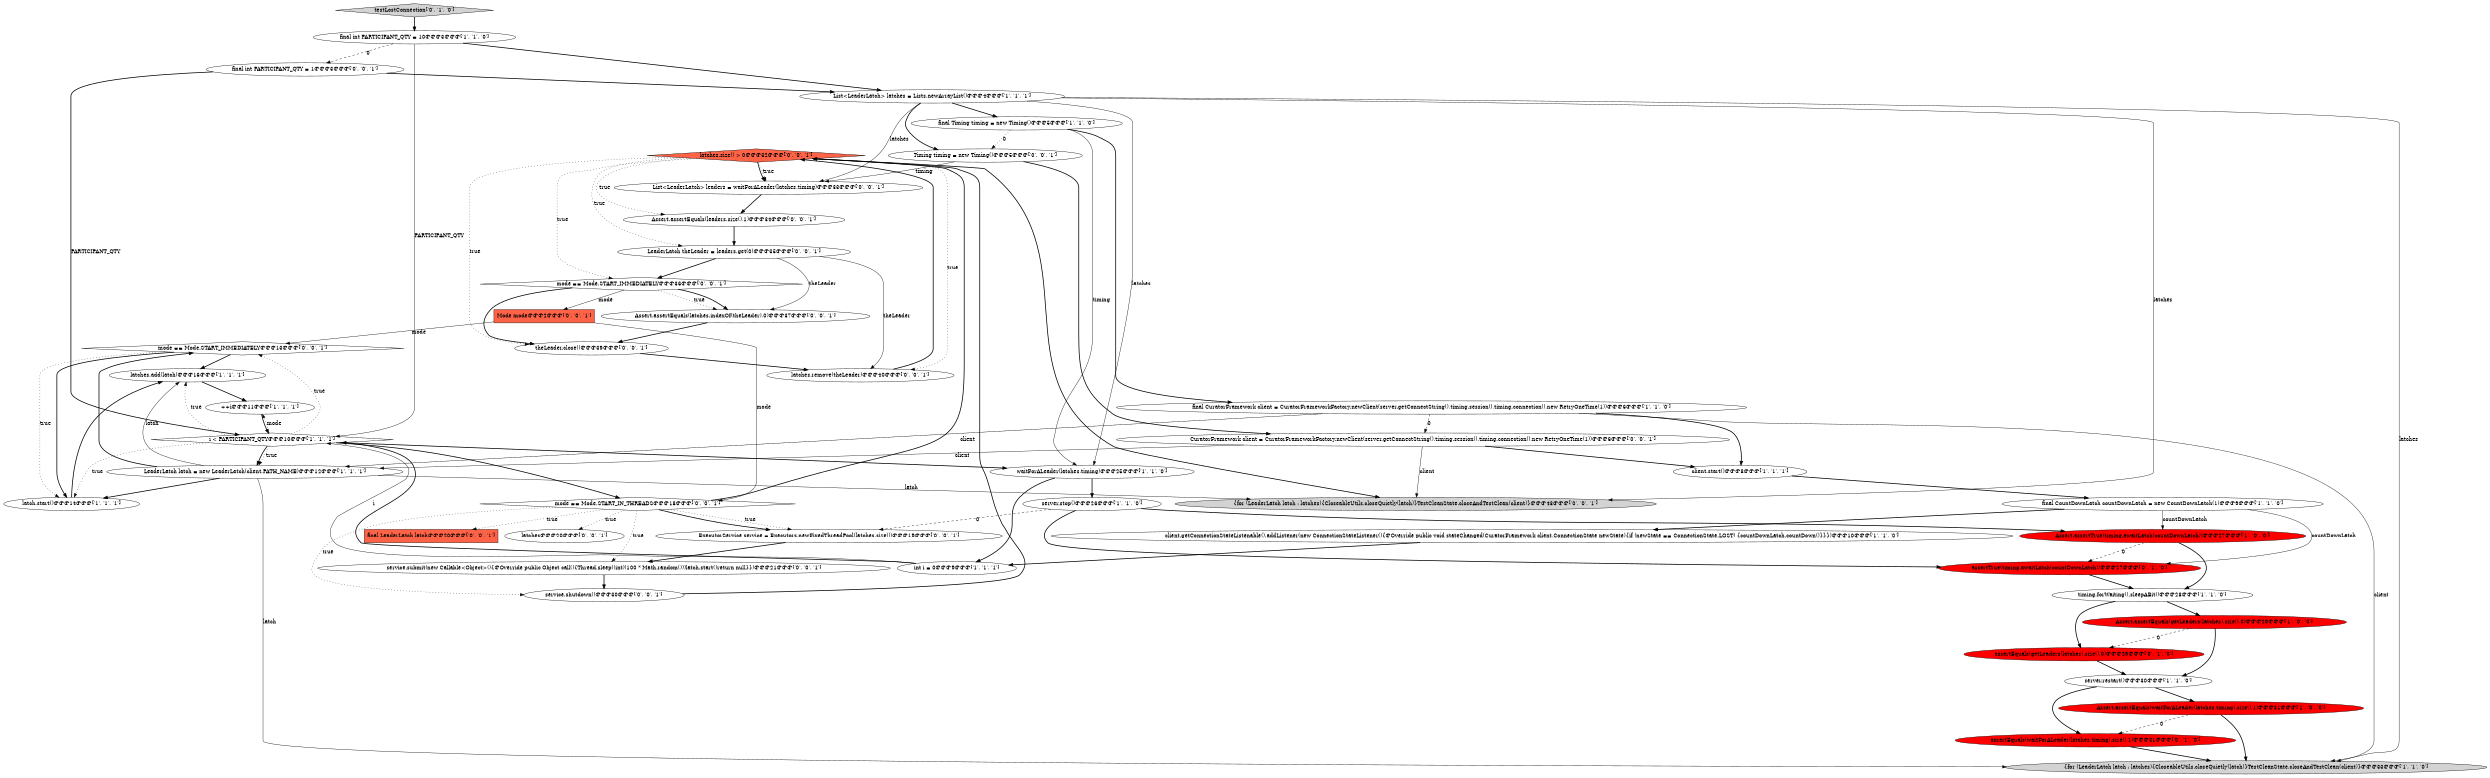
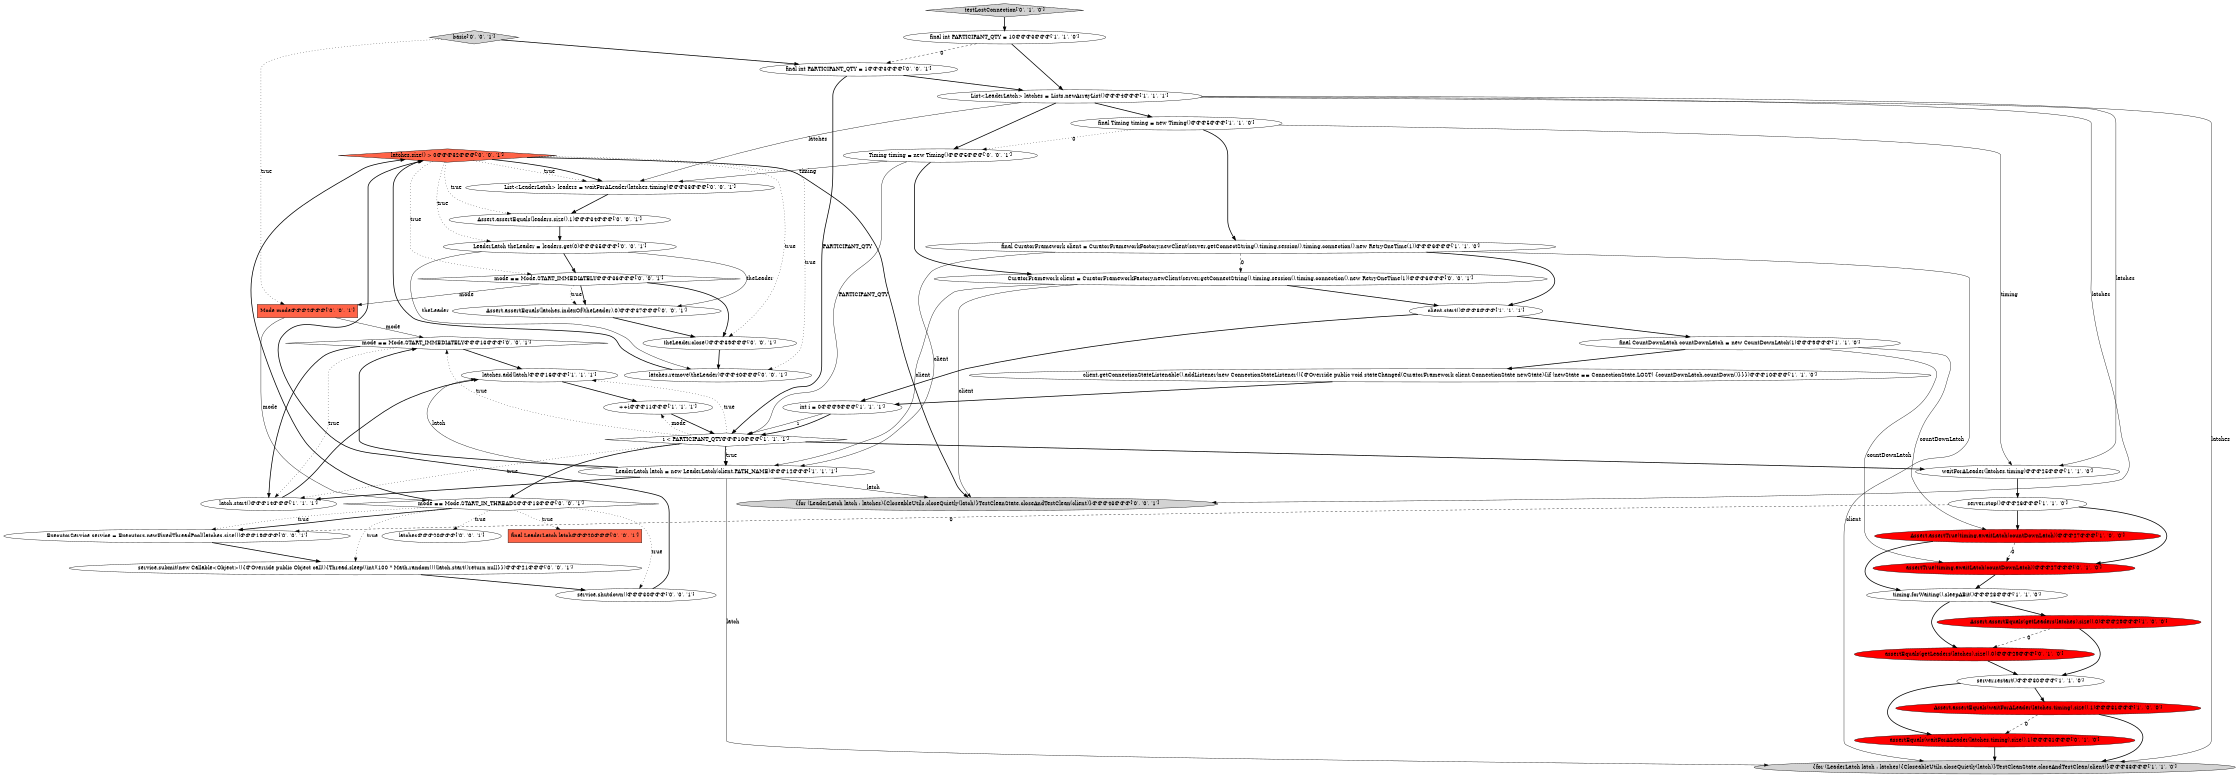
  digraph {
    node [fillcolor=white shape=ellipse style=filled]
    edge [style=bold]
    n1 [fillcolor=tomato label="latches.size() > 0@@@32@@@['0', '0', '1']" shape=diamond]
    n2 [label="latches.remove(theLeader)@@@40@@@['0', '0', '1']"]
    n3 [label="Assert.assertEquals(leaders.size(),1)@@@34@@@['0', '0', '1']"]
    n4 [label="mode == Mode.START_IMMEDIATELY@@@36@@@['0', '0', '1']" shape=diamond]
    n5 [label="LeaderLatch theLeader = leaders.get(0)@@@35@@@['0', '0', '1']"]
    n6 [label="List<LeaderLatch> leaders = waitForALeader(latches,timing)@@@33@@@['0', '0', '1']"]
    n7 [fillcolor=lightgray label="{for (LeaderLatch latch : latches){CloseableUtils.closeQuietly(latch)}TestCleanState.closeAndTestClean(client)}@@@43@@@['0', '0', '1']"]
    n8 [label="theLeader.close()@@@39@@@['0', '0', '1']"]
    n9 [label="Assert.assertEquals(latches.indexOf(theLeader),0)@@@37@@@['0', '0', '1']"]
    n10 [fillcolor=tomato label="Mode mode@@@2@@@['0', '0', '1']" shape=box]
    n11 [fillcolor=red label="Assert.assertTrue(timing.awaitLatch(countDownLatch))@@@27@@@['1', '0', '0']"]
    n12 [fillcolor=red label="assertTrue(timing.awaitLatch(countDownLatch))@@@27@@@['0', '1', '0']"]
    n13 [label="timing.forWaiting().sleepABit()@@@28@@@['1', '1', '0']"]
    n14 [fillcolor=red label="assertEquals(getLeaders(latches).size(),0)@@@29@@@['0', '1', '0']"]
    n15 [fillcolor=red label="Assert.assertEquals(getLeaders(latches).size(),0)@@@29@@@['1', '0', '0']"]
    n16 [label="++i@@@11@@@['1', '1', '1']"]
    n17 [label="i < PARTICIPANT_QTY@@@10@@@['1', '1', '1']" shape=diamond]
    n18 [label="LeaderLatch latch = new LeaderLatch(client,PATH_NAME)@@@12@@@['1', '1', '1']"]
    n19 [label="latches.add(latch)@@@16@@@['1', '1', '1']"]
    n20 [label="mode == Mode.START_IMMEDIATELY@@@13@@@['0', '0', '1']" shape=diamond]
    n21 [label="latch.start()@@@14@@@['1', '1', '1']"]
    n22 [label="mode == Mode.START_IN_THREADS@@@18@@@['0', '0', '1']" shape=diamond]
    n23 [label="waitForALeader(latches,timing)@@@25@@@['1', '1', '0']"]
    n24 [label="final int PARTICIPANT_QTY = 1@@@3@@@['0', '0', '1']"]
    n25 [label="List<LeaderLatch> latches = Lists.newArrayList()@@@4@@@['1', '1', '1']"]
    n26 [fillcolor=lightgray label="{for (LeaderLatch latch : latches){CloseableUtils.closeQuietly(latch)}TestCleanState.closeAndTestClean(client)}@@@33@@@['1', '1', '0']"]
    n27 [label="final Timing timing = new Timing()@@@5@@@['1', '1', '0']"]
    n28 [label="Timing timing = new Timing()@@@5@@@['0', '0', '1']"]
    n29 [label="server.stop()@@@26@@@['1', '1', '0']"]
    n30 [label="ExecutorService service = Executors.newFixedThreadPool(latches.size())@@@19@@@['0', '0', '1']"]
    n31 [label="service.submit(new Callable<Object>(){@Override public Object call(){Thread.sleep((int)(100 * Math.random()))latch.start()return null}})@@@21@@@['0', '0', '1']"]
    n32 [label="service.shutdown()@@@30@@@['0', '0', '1']"]
    n33 [label="final CuratorFramework client = CuratorFrameworkFactory.newClient(server.getConnectString(),timing.session(),timing.connection(),new RetryOneTime(1))@@@6@@@['1', '1', '0']"]
    n34 [label="CuratorFramework client = CuratorFrameworkFactory.newClient(server.getConnectString(),timing.session(),timing.connection(),new RetryOneTime(1))@@@6@@@['0', '0', '1']"]
    n35 [label="client.start()@@@8@@@['1', '1', '1']"]
    n36 [label="final CountDownLatch countDownLatch = new CountDownLatch(1)@@@9@@@['1', '1', '0']"]
    n37 [label="int i = 0@@@9@@@['1', '1', '1']"]
    n38 [label="server.restart()@@@30@@@['1', '1', '0']"]
    n39 [fillcolor=red label="Assert.assertEquals(waitForALeader(latches,timing).size(),1)@@@31@@@['1', '0', '0']"]
    n40 [fillcolor=red label="assertEquals(waitForALeader(latches,timing).size(),1)@@@31@@@['0', '1', '0']"]
    n41 [label="latches@@@20@@@['0', '0', '1']"]
    n42 [fillcolor=tomato label="final LeaderLatch latch@@@20@@@['0', '0', '1']" shape=box]
    n43 [label="final int PARTICIPANT_QTY = 10@@@3@@@['1', '1', '0']"]
    n44 [label="client.getConnectionStateListenable().addListener(new ConnectionStateListener(){@Override public void stateChanged(CuratorFramework client,ConnectionState newState){if (newState == ConnectionState.LOST) {countDownLatch.countDown()}}})@@@10@@@['1', '1', '0']"]
    n45 [fillcolor=lightgray label="testLostConnection['0', '1', '0']" shape=diamond]
+   n46 [fillcolor=lightgray label="basic['0', '0', '1']" shape=diamond]
    n1 -> n2 [label=true style=dotted]
    n1 -> n3 [label=true style=dotted]
    n1 -> n4 [label=true style=dotted]
    n1 -> n5 [label=true style=dotted]
    n1 -> n6 [label=true style=dotted]
    n1 -> n6
    n1 -> n7
    n1 -> n8 [label=true style=dotted]
    n2 -> n1
    n3 -> n5
    n4 -> n8
    n4 -> n9 [label=true style=dotted]
    n4 -> n9
    n4 -> n10 [label=mode style=solid]
    n5 -> n2 [label=theLeader style=solid]
    n5 -> n4
    n5 -> n9 [label=theLeader style=solid]
    n6 -> n3
    n8 -> n2
    n9 -> n8
    n10 -> n20 [label=mode style=solid]
    n10 -> n22 [label=mode style=solid]
    n11 -> n12 [label=0 style=dashed]
    n11 -> n13
    n12 -> n13
    n13 -> n14
    n13 -> n15
    n14 -> n38
    n15 -> n14 [label=0 style=dashed]
    n15 -> n38
    n16 -> n17
    n17 -> n16 [label=mode style=dotted]
    n17 -> n18
    n17 -> n18 [label=true style=dotted]
    n17 -> n19 [label=true style=dotted]
    n17 -> n20 [label=true style=dotted]
    n17 -> n21 [label=true style=dotted]
    n17 -> n22
    n17 -> n23
    n18 -> n7 [label=latch style=solid]
    n18 -> n19 [label=latch style=solid]
    n18 -> n20
    n18 -> n21
    n18 -> n26 [label=latch style=solid]
    n19 -> n16
    n20 -> n19
    n20 -> n21
    n20 -> n21 [label=true style=dotted]
    n21 -> n19
    n22 -> n1
    n22 -> n30 [label=true style=dotted]
    n22 -> n30
    n22 -> n31 [label=true style=dotted]
    n22 -> n32 [label=true style=dotted]
    n22 -> n41 [label=true style=dotted]
    n22 -> n42 [label=true style=dotted]
    n23 -> n29
    n24 -> n17 [label=PARTICIPANT_QTY]
    n24 -> n25
    n25 -> n6 [label=latches style=solid]
    n25 -> n7 [label=latches style=solid]
    n25 -> n23 [label=latches style=solid]
    n25 -> n26 [label=latches style=solid]
    n25 -> n27
    n25 -> n28
    n27 -> n23 [label=timing style=solid]
    n27 -> n28 [label=0 style=dotted]
    n27 -> n33
    n28 -> n6 [label=timing style=solid]
    n28 -> n34
    n29 -> n11
    n29 -> n12
    n29 -> n30 [label=0 style=dashed]
    n30 -> n31
    n31 -> n32
    n32 -> n1
    n33 -> n18 [label=client style=solid]
    n33 -> n26 [label=client style=solid]
    n33 -> n34 [label=0 style=dashed]
    n33 -> n35
    n34 -> n7 [label=client style=solid]
    n34 -> n18 [label=client style=solid]
    n34 -> n35
    n35 -> n36
-   n23 -> n37
+   n35 -> n37
    n36 -> n11 [label=countDownLatch style=solid]
    n36 -> n12 [label=countDownLatch style=solid]
    n36 -> n44
    n37 -> n17 [label=i style=solid]
    n37 -> n17
    n38 -> n39
    n38 -> n40
    n39 -> n26
    n39 -> n40 [label=0 style=dashed]
    n40 -> n26
-   n43 -> n17 [label=PARTICIPANT_QTY style=solid]
+   n28 -> n17 [label=PARTICIPANT_QTY style=solid]
    n43 -> n24 [label=0 style=dashed]
    n43 -> n25
    n44 -> n37
    n45 -> n43
+   n46 -> n10 [label=true style=dotted]
+   n46 -> n24
  }
